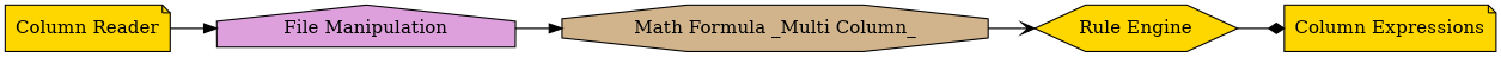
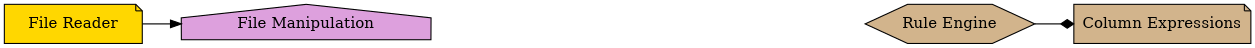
  digraph {
    rankdir=LR
    node [fillcolor=tan shape=note style=filled]
    edge [arrowhead=normal]
    n1 [fillcolor=plum label="File Manipulation" shape=house]
-   n2 [label="Math Formula _Multi Column_" shape=octagon]
-   n3 [fillcolor=gold label="Rule Engine" shape=hexagon]
-   n4 [fillcolor=gold label="Column Expressions"]
-   n5 [fillcolor=gold label="Column Reader"]
-   n1 -> n2
-   n2 -> n3 [arrowhead=vee]
+   n3 [label="Rule Engine" shape=hexagon]
+   n4 [label="Column Expressions"]
+   n5 [fillcolor=gold label="File Reader"]
    n3 -> n4 [arrowhead=diamond]
    n5 -> n1
  }
